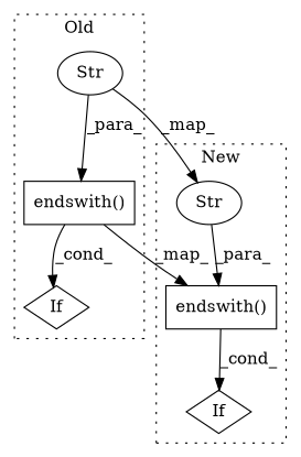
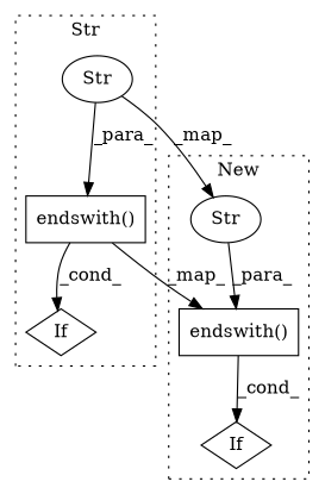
  digraph {
    node [a=75 l=3 shape=box]
    n1 [l="18,1" label="endswith()" s="2402,2423"]
    n2 [a=66 label=Str s=2420 shape=ellipse]
    n3 [a=96 label=If s=2399 shape=diamond]
    n4 [l="18,1" label="endswith()" s="2231,2252"]
    n5 [a=66 label=Str s=2249 shape=ellipse]
    n6 [a=96 label=If s=2228 shape=diamond]
    subgraph cluster_1 {
      label=New
      style=dotted
      n1
      n2
      n3
    }
    subgraph cluster_2 {
-     label=Old
+     label=Str
      style=dotted
      n4
      n5
      n6
    }
    n1 -> n3 [label=_cond_]
    n2 -> n1 [label=_para_]
    n4 -> n1 [label=_map_]
    n4 -> n6 [label=_cond_]
    n5 -> n2 [label=_map_]
    n5 -> n4 [label=_para_]
  }
